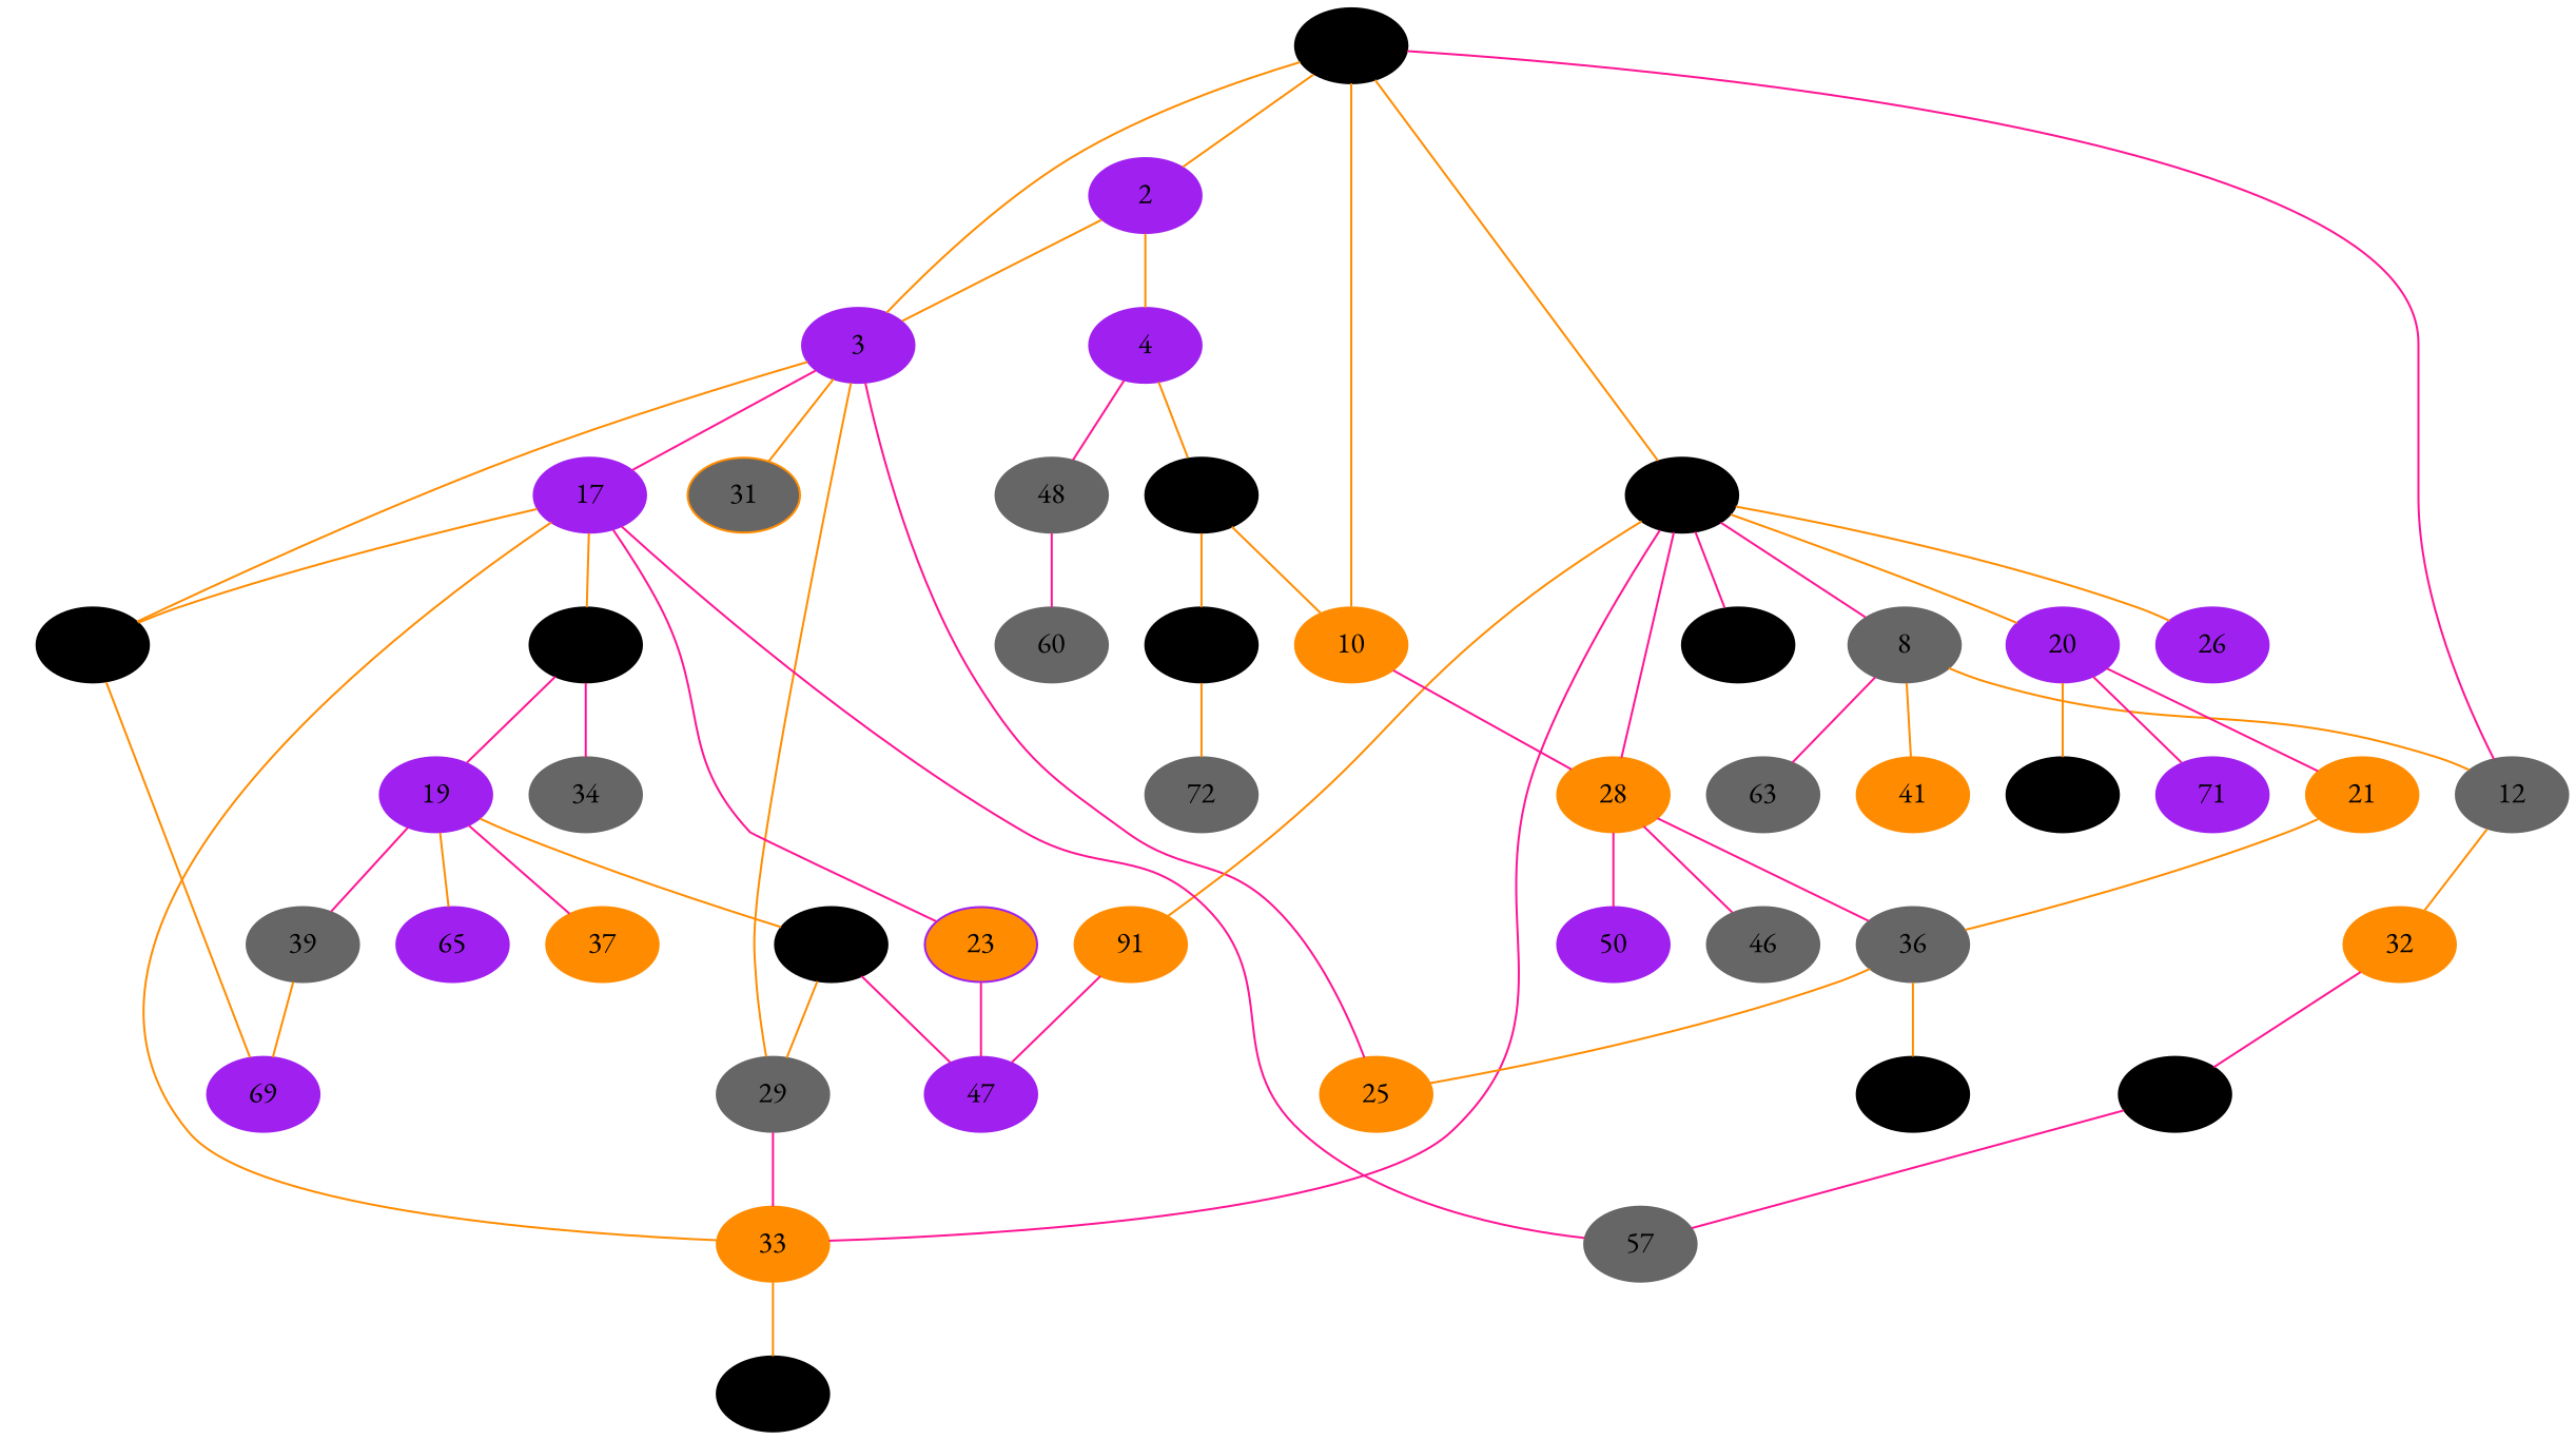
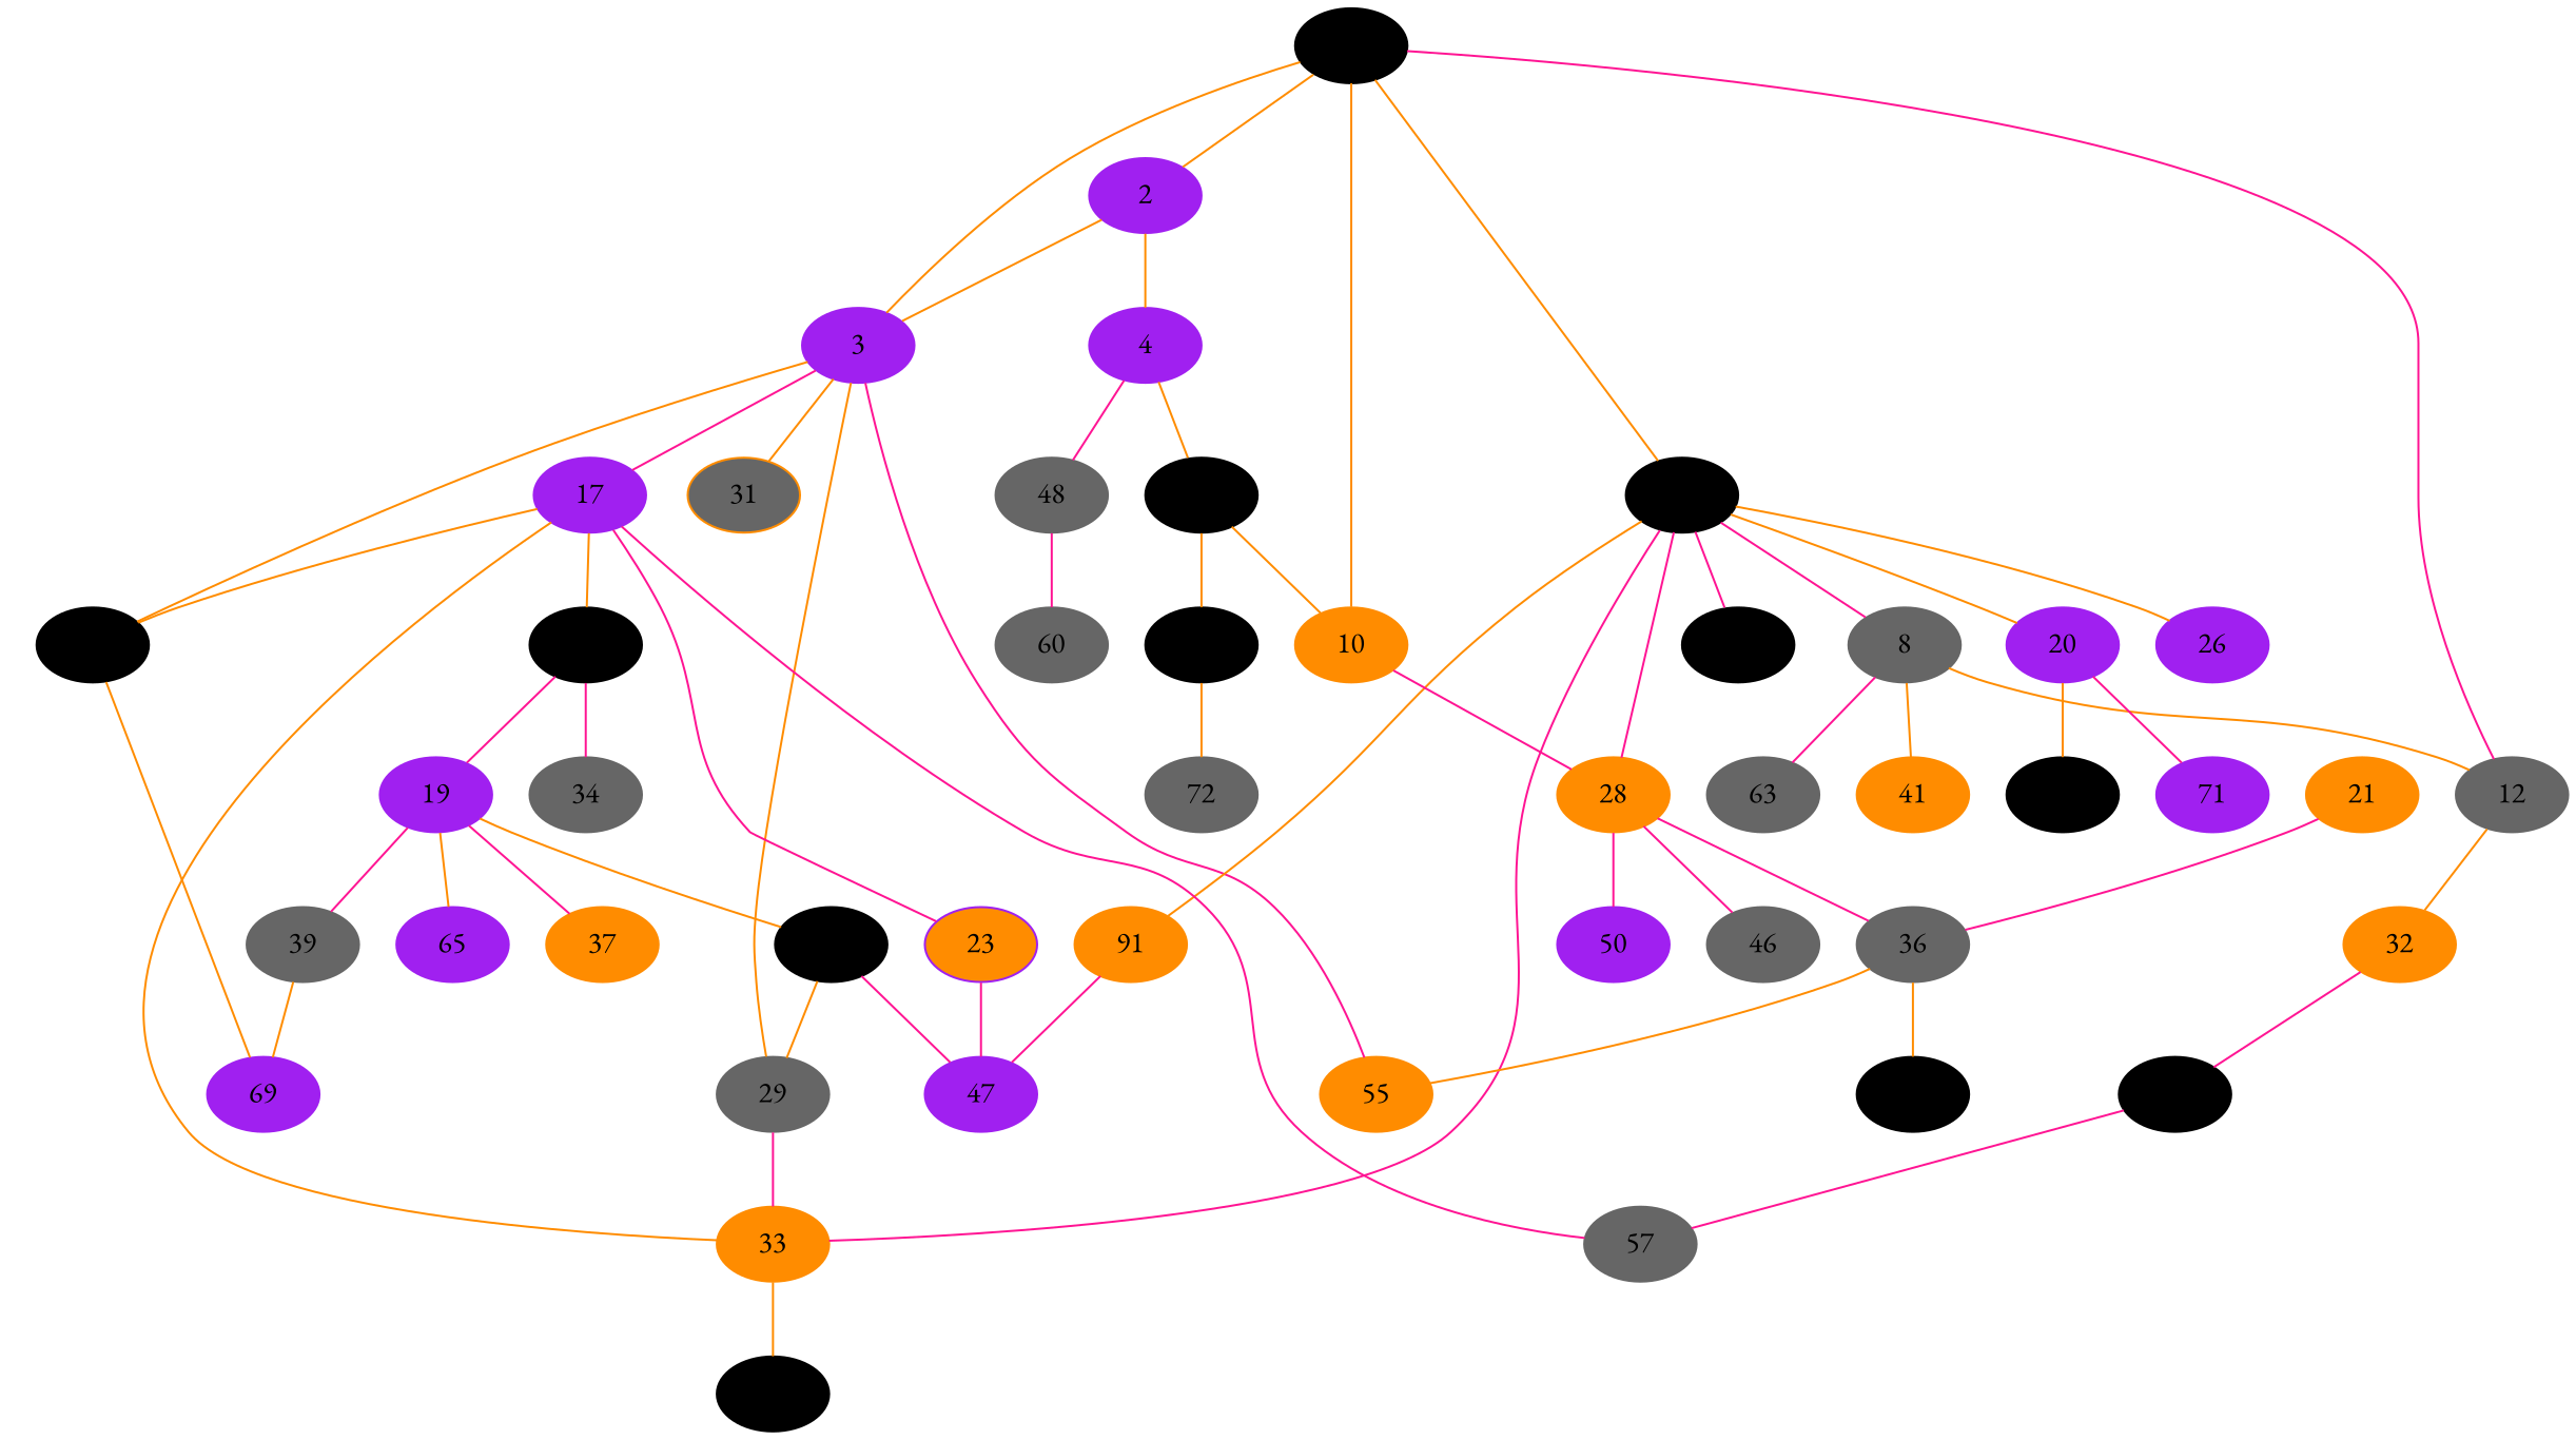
  graph {
    fontname="EB Garamond"
    node [color=purple fontname="EB Garamond" style=filled]
    edge [color=darkorange fontname="EB Garamond"]
    1 [color=black super="+15"]
    2
    3 [super="+7"]
    5 [color=black super="+25"]
    10 [color=darkorange super="+38"]
    12 [color=gray40 super="+62"]
    4 [super="+53"]
    17 [super="+22"]
    29 [color=gray40 super="+44"]
    31 [color=darkorange fillcolor=gray40]
    35 [color=black super="+61"]
-   55 [color=darkorange super="+70" label=25]
+   55 [color=darkorange super="+70"]
    8 [color=gray40 super="+51"]
    n14 [color=darkorange label=91]
    14 [color=black]
    20 [super="+45"]
    26
    28 [color=darkorange super="+66"]
    33 [color=darkorange super="+73"]
    32 [color=darkorange]
    6 [color=black super="+13"]
    48 [color=gray40 super="+68"]
    18 [color=black super="+30"]
    23 [fillcolor=darkorange]
    57 [color=gray40]
    69
    9 [color=black super="+16"]
    60 [color=gray40]
    41 [color=darkorange]
    63 [color=gray40]
    47 [super="+59"]
    21 [color=darkorange super="+24"]
    67 [color=black]
    71
    36 [color=gray40 super="+54"]
    46 [color=gray40]
    50
    56 [color=black]
    72 [color=gray40]
    49 [color=black super="+52"]
    19 [super="+40"]
    34 [color=gray40]
    27 [color=black]
    37 [color=darkorange]
    39 [color=gray40 super="+43"]
    65
    64 [color=black]
    1 -- 2
    1 -- 3
    1 -- 5
    1 -- 10
    1 -- 12 [color=deeppink]
    2 -- 3
    2 -- 4
    3 -- 17 [color=deeppink]
    3 -- 29
    3 -- 31
    3 -- 35
    3 -- 55 [color=deeppink]
    5 -- 8 [color=deeppink]
    5 -- n14
    5 -- 14 [color=deeppink]
    5 -- 20
    5 -- 26
    5 -- 28 [color=deeppink]
    5 -- 33 [color=deeppink]
    10 -- 28 [color=deeppink]
    12 -- 32
    4 -- 6
    4 -- 48 [color=deeppink]
    17 -- 35
    17 -- 33
    17 -- 18
    17 -- 23 [color=deeppink]
    17 -- 57 [color=deeppink]
    29 -- 33 [color=deeppink]
    35 -- 69
    8 -- 12
    8 -- 41
    8 -- 63 [color=deeppink]
    n14 -- 47 [color=deeppink]
-   20 -- 21 [color=deeppink]
    20 -- 67
    20 -- 71 [color=deeppink]
    28 -- 36 [color=deeppink]
    28 -- 46 [color=deeppink]
    28 -- 50 [color=deeppink]
    33 -- 56
    32 -- 49 [color=deeppink]
    6 -- 10
    6 -- 9
    48 -- 60 [color=deeppink]
    18 -- 19 [color=deeppink]
    18 -- 34 [color=deeppink]
    23 -- 47 [color=deeppink]
    9 -- 72
-   21 -- 36
+   21 -- 36 [color=deeppink]
    36 -- 55
    36 -- 64
    49 -- 57 [color=deeppink]
    19 -- 27
    19 -- 37 [color=deeppink]
    19 -- 39 [color=deeppink]
    19 -- 65
    27 -- 29
    27 -- 47 [color=deeppink]
    39 -- 69
  }
